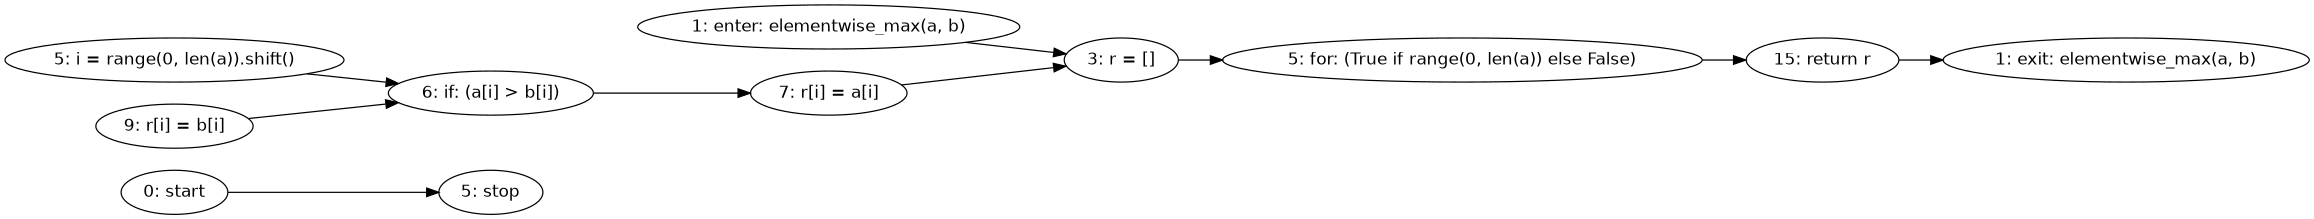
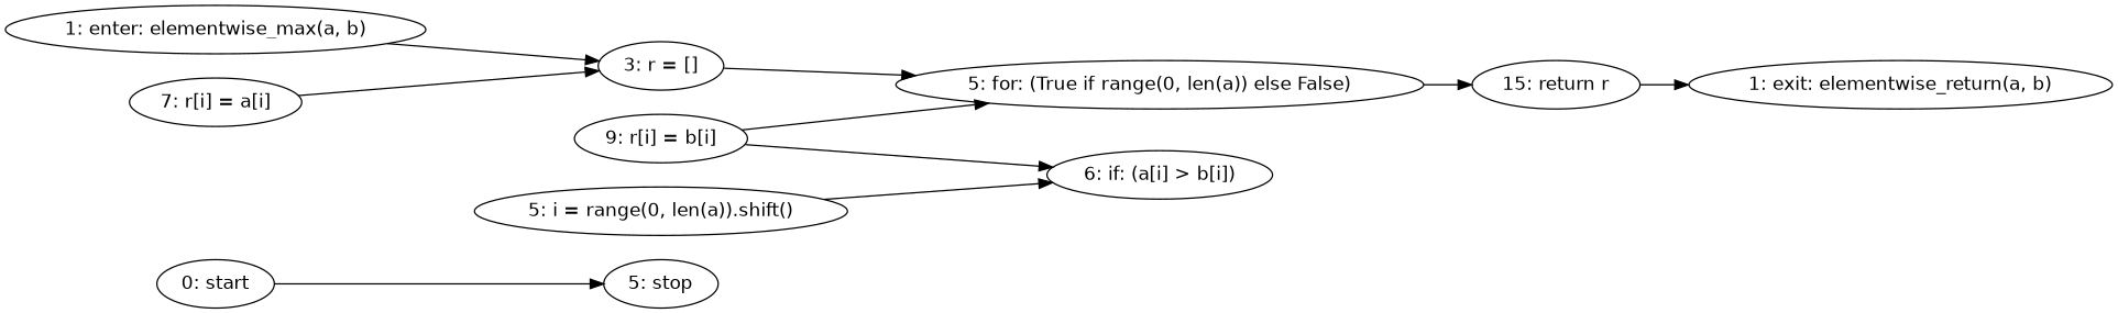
  strict digraph {
    fontname="DejaVu Sans"
    rankdir=LR
    node [fontname="DejaVu Sans"]
    edge [fontname="DejaVu Sans"]
    n1 [label="0: start"]
    n2 [label="5: stop"]
    n3 [label="1: enter: elementwise_max(a, b)"]
    n4 [label="3: r = []"]
    n5 [label="5: for: (True if range(0, len(a)) else False)"]
    n6 [label="15: return r"]
-   n7 [label="1: exit: elementwise_max(a, b)"]
+   n7 [label="1: exit: elementwise_return(a, b)"]
    n8 [label="5: i = range(0, len(a)).shift()"]
    n9 [label="6: if: (a[i] > b[i])"]
    n10 [label="7: r[i] = a[i]"]
    n11 [label="9: r[i] = b[i]"]
    n1 -> n2
    n3 -> n4
    n4 -> n5
    n5 -> n6
    n6 -> n7
    n8 -> n9
-   n9 -> n10
    n10 -> n4
+   n11 -> n5
    n11 -> n9
  }
